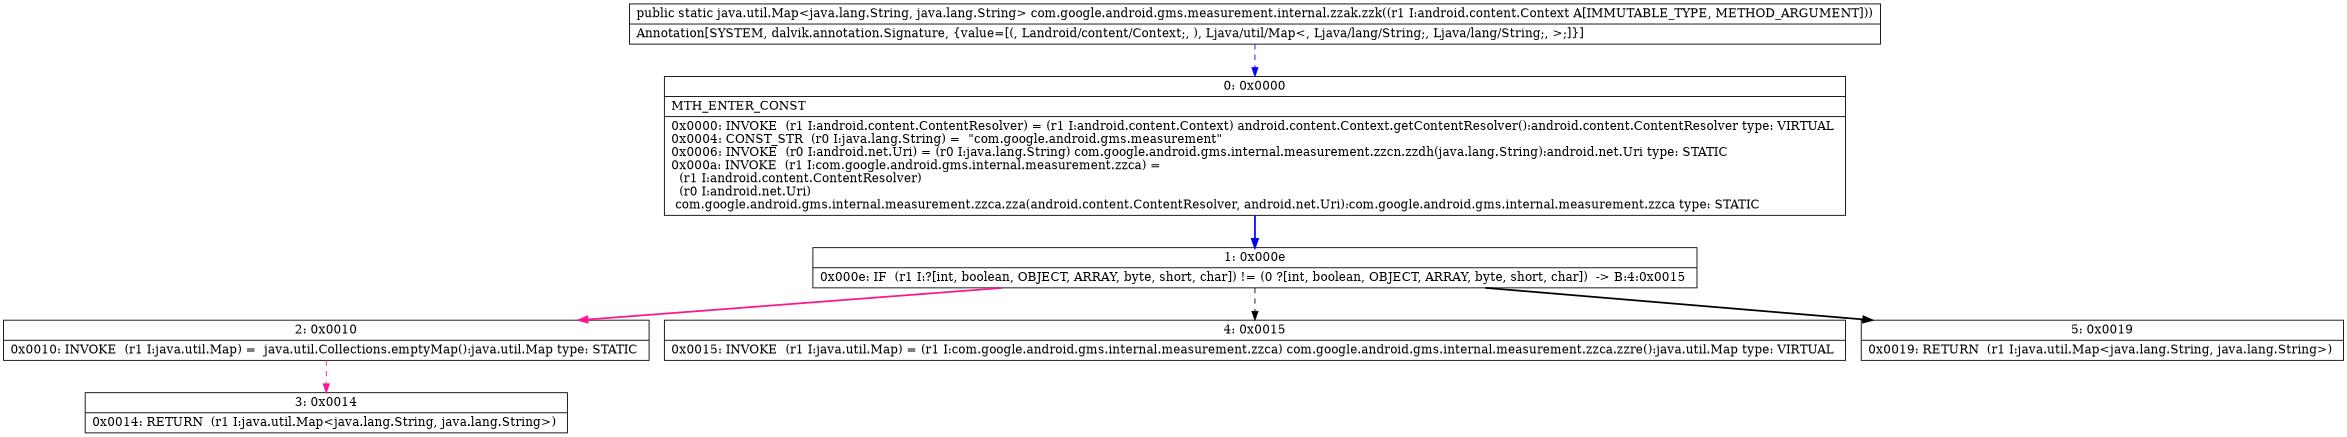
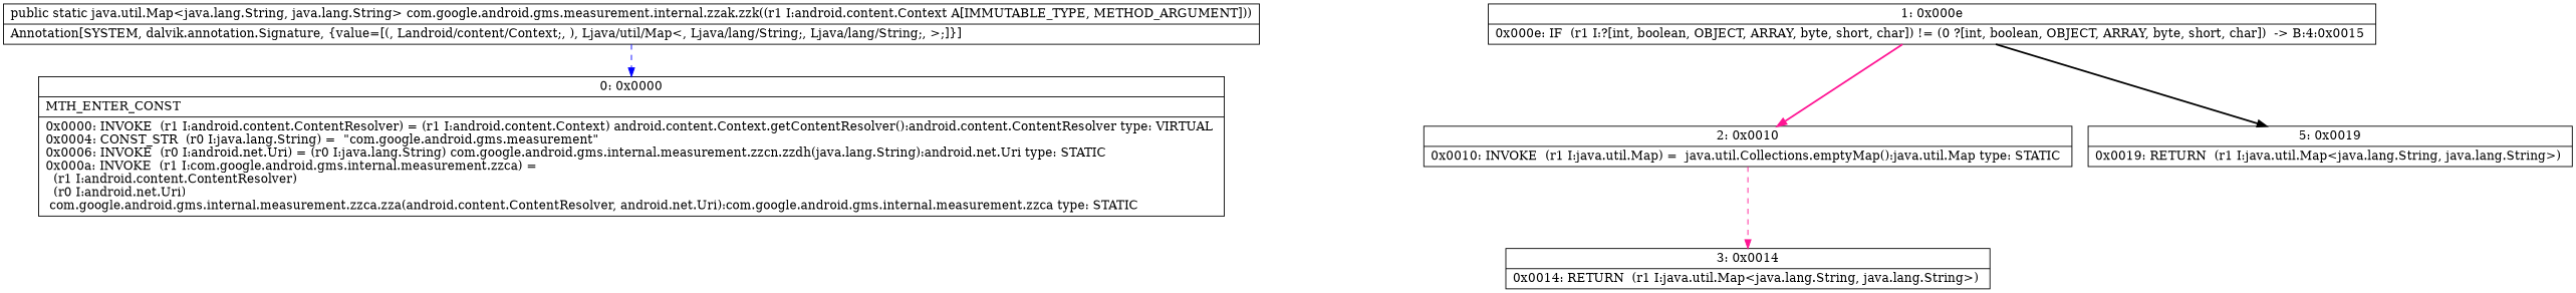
  digraph {
    node [shape=record]
    edge [color=blue style=bold]
    n1 [label="{0\:\ 0x0000|MTH_ENTER_CONST\l|0x0000: INVOKE  (r1 I:android.content.ContentResolver) = (r1 I:android.content.Context) android.content.Context.getContentResolver():android.content.ContentResolver type: VIRTUAL \l0x0004: CONST_STR  (r0 I:java.lang.String) =  \"com.google.android.gms.measurement\" \l0x0006: INVOKE  (r0 I:android.net.Uri) = (r0 I:java.lang.String) com.google.android.gms.internal.measurement.zzcn.zzdh(java.lang.String):android.net.Uri type: STATIC \l0x000a: INVOKE  (r1 I:com.google.android.gms.internal.measurement.zzca) = \l  (r1 I:android.content.ContentResolver)\l  (r0 I:android.net.Uri)\l com.google.android.gms.internal.measurement.zzca.zza(android.content.ContentResolver, android.net.Uri):com.google.android.gms.internal.measurement.zzca type: STATIC \l}"]
    n2 [label="{1\:\ 0x000e|0x000e: IF  (r1 I:?[int, boolean, OBJECT, ARRAY, byte, short, char]) != (0 ?[int, boolean, OBJECT, ARRAY, byte, short, char])  \-\> B:4:0x0015 \l}"]
    n3 [label="{2\:\ 0x0010|0x0010: INVOKE  (r1 I:java.util.Map) =  java.util.Collections.emptyMap():java.util.Map type: STATIC \l}"]
-   n4 [label="{4\:\ 0x0015|0x0015: INVOKE  (r1 I:java.util.Map) = (r1 I:com.google.android.gms.internal.measurement.zzca) com.google.android.gms.internal.measurement.zzca.zzre():java.util.Map type: VIRTUAL \l}"]
    n5 [label="{5\:\ 0x0019|0x0019: RETURN  (r1 I:java.util.Map\<java.lang.String, java.lang.String\>) \l}"]
    n6 [label="{3\:\ 0x0014|0x0014: RETURN  (r1 I:java.util.Map\<java.lang.String, java.lang.String\>) \l}"]
    n7 [label="{public static java.util.Map\<java.lang.String, java.lang.String\> com.google.android.gms.measurement.internal.zzak.zzk((r1 I:android.content.Context A[IMMUTABLE_TYPE, METHOD_ARGUMENT]))  | Annotation[SYSTEM, dalvik.annotation.Signature, \{value=[(, Landroid\/content\/Context;, ), Ljava\/util\/Map\<, Ljava\/lang\/String;, Ljava\/lang\/String;, \>;]\}]\l}"]
-   n1 -> n2
    n2 -> n3 [color=deeppink]
-   n2 -> n4 [color=black style=dashed]
    n2 -> n5 [color=black]
    n3 -> n6 [color=deeppink style=dashed]
    n7 -> n1 [style=dashed]
  }
